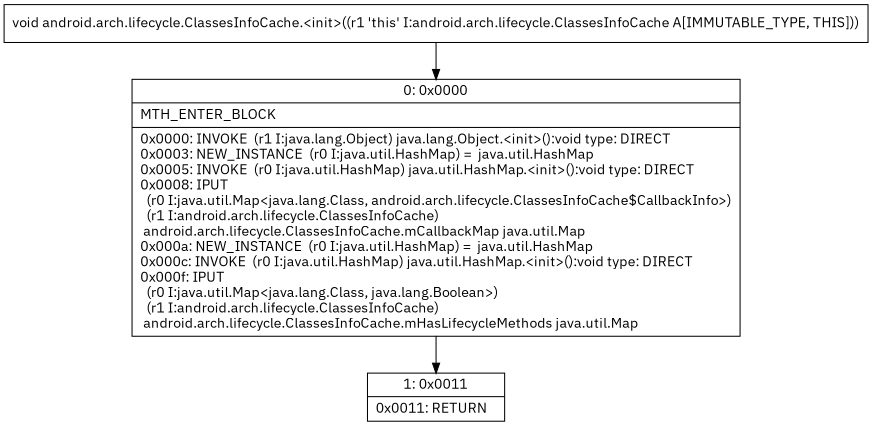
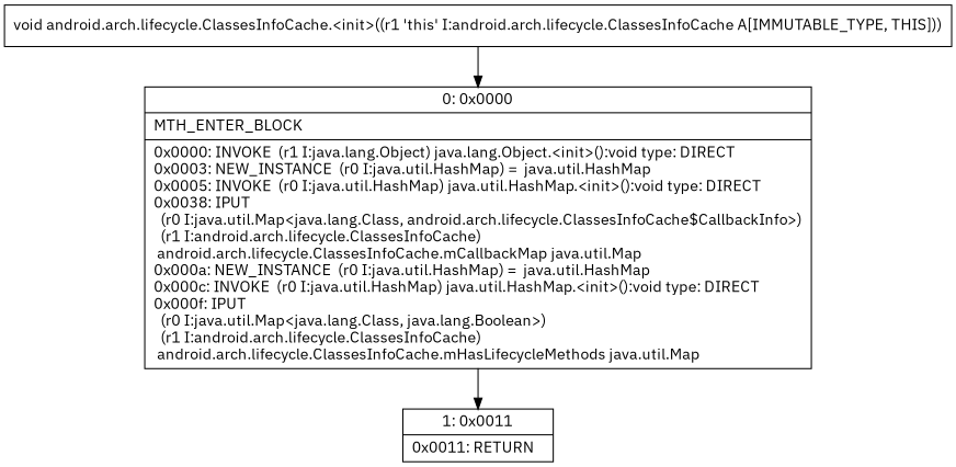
  digraph {
    fontname="IBM Plex Sans"
    node [shape=record fontname="IBM Plex Sans"]
    edge [fontname="IBM Plex Sans"]
-   n1 [label="{0\:\ 0x0000|MTH_ENTER_BLOCK\l|0x0000: INVOKE  (r1 I:java.lang.Object) java.lang.Object.\<init\>():void type: DIRECT \l0x0003: NEW_INSTANCE  (r0 I:java.util.HashMap) =  java.util.HashMap \l0x0005: INVOKE  (r0 I:java.util.HashMap) java.util.HashMap.\<init\>():void type: DIRECT \l0x0008: IPUT  \l  (r0 I:java.util.Map\<java.lang.Class, android.arch.lifecycle.ClassesInfoCache$CallbackInfo\>)\l  (r1 I:android.arch.lifecycle.ClassesInfoCache)\l android.arch.lifecycle.ClassesInfoCache.mCallbackMap java.util.Map \l0x000a: NEW_INSTANCE  (r0 I:java.util.HashMap) =  java.util.HashMap \l0x000c: INVOKE  (r0 I:java.util.HashMap) java.util.HashMap.\<init\>():void type: DIRECT \l0x000f: IPUT  \l  (r0 I:java.util.Map\<java.lang.Class, java.lang.Boolean\>)\l  (r1 I:android.arch.lifecycle.ClassesInfoCache)\l android.arch.lifecycle.ClassesInfoCache.mHasLifecycleMethods java.util.Map \l}"]
+   n1 [label="{0\:\ 0x0000|MTH_ENTER_BLOCK\l|0x0000: INVOKE  (r1 I:java.lang.Object) java.lang.Object.\<init\>():void type: DIRECT \l0x0003: NEW_INSTANCE  (r0 I:java.util.HashMap) =  java.util.HashMap \l0x0005: INVOKE  (r0 I:java.util.HashMap) java.util.HashMap.\<init\>():void type: DIRECT \l0x0038: IPUT  \l  (r0 I:java.util.Map\<java.lang.Class, android.arch.lifecycle.ClassesInfoCache$CallbackInfo\>)\l  (r1 I:android.arch.lifecycle.ClassesInfoCache)\l android.arch.lifecycle.ClassesInfoCache.mCallbackMap java.util.Map \l0x000a: NEW_INSTANCE  (r0 I:java.util.HashMap) =  java.util.HashMap \l0x000c: INVOKE  (r0 I:java.util.HashMap) java.util.HashMap.\<init\>():void type: DIRECT \l0x000f: IPUT  \l  (r0 I:java.util.Map\<java.lang.Class, java.lang.Boolean\>)\l  (r1 I:android.arch.lifecycle.ClassesInfoCache)\l android.arch.lifecycle.ClassesInfoCache.mHasLifecycleMethods java.util.Map \l}"]
    n2 [label="{1\:\ 0x0011|0x0011: RETURN   \l}"]
    n3 [label="{void android.arch.lifecycle.ClassesInfoCache.\<init\>((r1 'this' I:android.arch.lifecycle.ClassesInfoCache A[IMMUTABLE_TYPE, THIS])) }"]
    n1 -> n2
    n3 -> n1
  }
